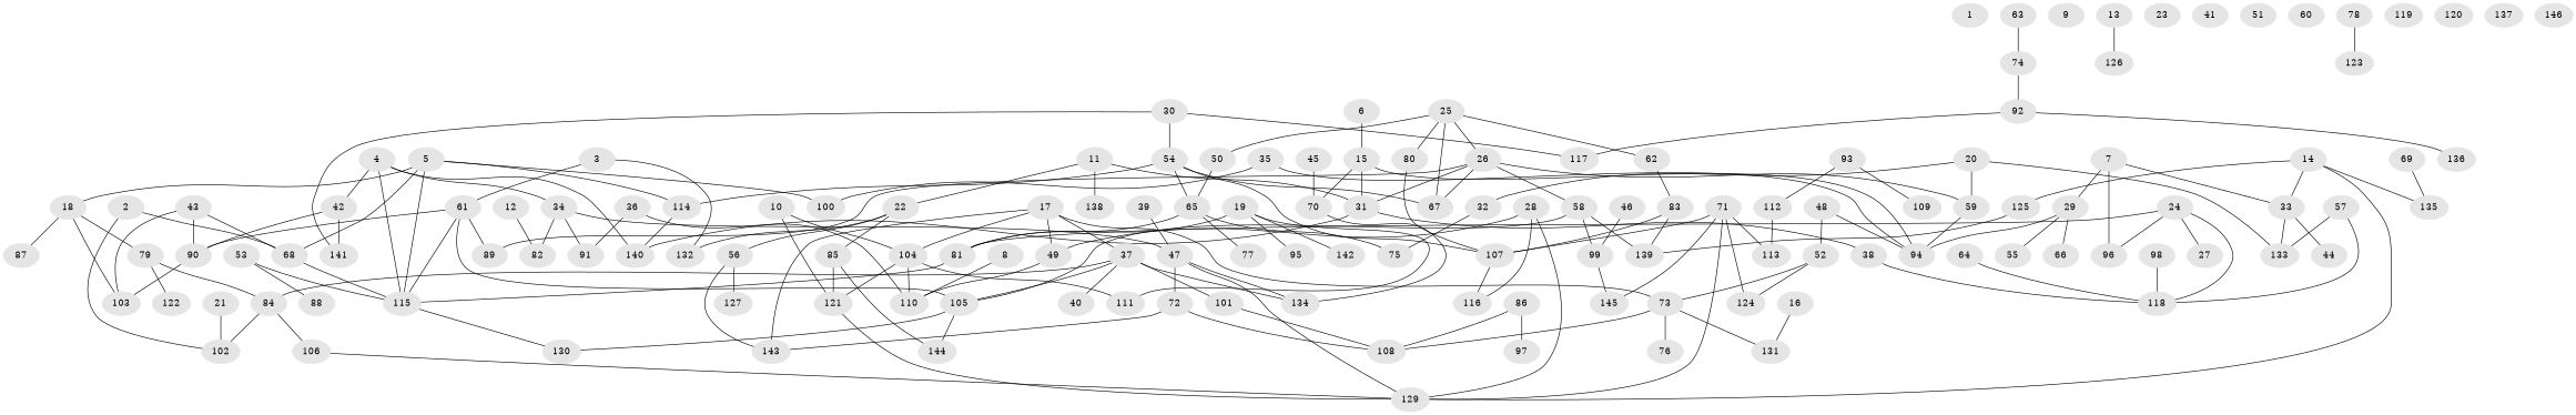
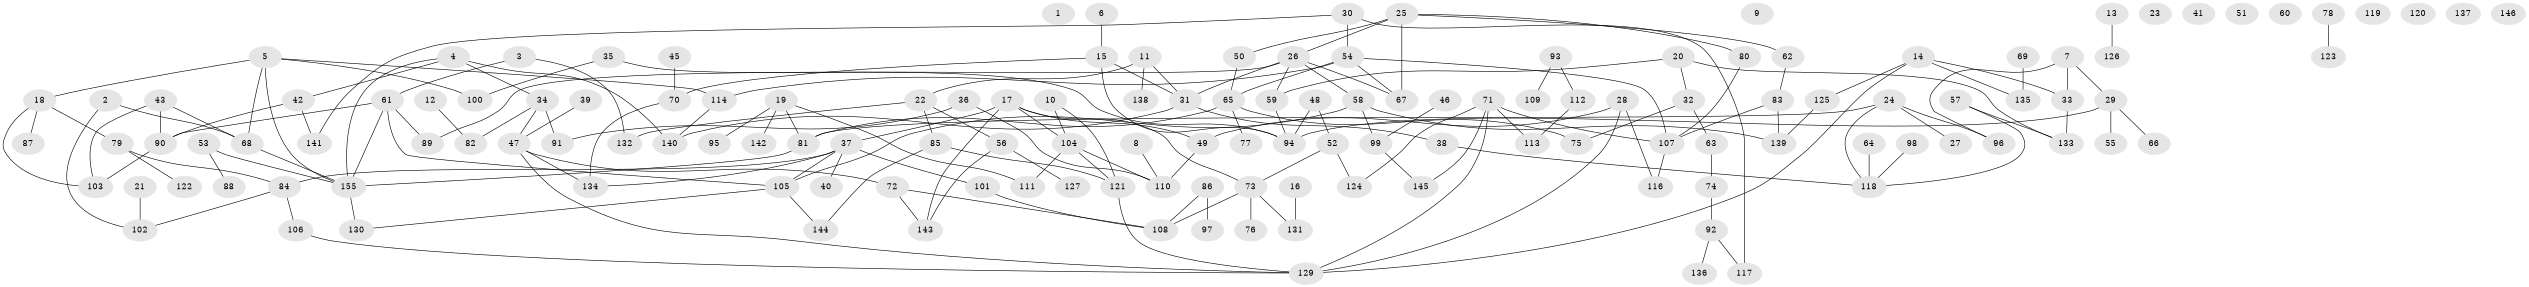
  graph {
    node [color=gray90 style=filled]
    1
    2
    68
    102
-   115
+   115 [label=155]
    3
    61
    132
    89
    105
    90
    4
    34
    42
    140
    82
    47
    91
    141
    130
    5
    18
    100
    114
    79
    87
    103
    6
    15
    31
    70
    94
    7
    29
    33
    96
    55
    66
    133
-   44
    8
    110
    9
    10
    104
    121
    111
    129
    11
    22
    138
    56
    85
    38
    12
    13
    126
    14
    125
    135
    139
    134
    16
    131
    17
    37
    49
    73
    143
    40
    84
    101
    108
    76
    122
    19
    81
    95
    142
    20
    32
    59
    63
    75
    21
    127
    144
    23
    24
    27
    118
    25
    26
    50
    67
    80
    62
    58
    65
    107
    99
    83
    28
    116
    30
    54
    117
    74
    72
    35
    36
    106
    39
    41
    43
    45
    46
    145
    48
    52
    124
    77
    51
    53
    88
    57
    60
    92
    64
    69
    71
    113
    136
    78
    123
    86
    97
    93
    109
    112
    98
    119
    120
    137
    146
    2 -- 68
    2 -- 102
    68 -- 115
    115 -- 130
    3 -- 61
    3 -- 132
    61 -- 115
    61 -- 89
    61 -- 105
    61 -- 90
    105 -- 130
    105 -- 144
    90 -- 103
    4 -- 115
    4 -- 34
    4 -- 42
    4 -- 140
    34 -- 82
    34 -- 47
    34 -- 91
    42 -- 90
    42 -- 141
    47 -- 129
    47 -- 134
    47 -- 72
    5 -- 68
    5 -- 115
    5 -- 18
    5 -- 100
    5 -- 114
    18 -- 79
    18 -- 87
    18 -- 103
    114 -- 140
    79 -- 84
    79 -- 122
    6 -- 15
    15 -- 31
    15 -- 70
    15 -- 94
    31 -- 140
    31 -- 38
    70 -- 134
    7 -- 29
    7 -- 33
    7 -- 96
    29 -- 94
    29 -- 55
    29 -- 66
    33 -- 133
-   33 -- 44
    8 -- 110
    10 -- 104
    10 -- 121
    104 -- 110
    104 -- 121
    104 -- 111
    121 -- 129
    11 -- 31
    11 -- 22
    11 -- 138
    22 -- 132
    22 -- 56
    22 -- 85
    56 -- 143
    56 -- 127
    85 -- 121
    85 -- 144
    38 -- 118
    12 -- 82
    13 -- 126
    14 -- 33
    14 -- 129
    14 -- 125
    14 -- 135
    125 -- 139
    16 -- 131
    17 -- 104
    17 -- 37
    17 -- 49
    17 -- 73
    17 -- 143
    37 -- 105
    37 -- 134
    37 -- 40
    37 -- 84
    37 -- 101
    49 -- 110
    73 -- 131
    73 -- 108
    73 -- 76
    84 -- 102
    84 -- 106
    101 -- 108
    19 -- 111
    19 -- 81
    19 -- 95
    19 -- 142
    81 -- 115
    20 -- 133
    20 -- 32
    20 -- 59
+   32 -- 63
    32 -- 75
    59 -- 94
    63 -- 74
    21 -- 102
    24 -- 96
    24 -- 81
    24 -- 27
    24 -- 118
    25 -- 26
    25 -- 50
    25 -- 67
    25 -- 80
    25 -- 62
    26 -- 89
    26 -- 31
    26 -- 59
    26 -- 67
    26 -- 58
    50 -- 65
    80 -- 107
    62 -- 83
    58 -- 105
    58 -- 139
    58 -- 99
    65 -- 81
    65 -- 75
    65 -- 77
    107 -- 116
    99 -- 145
    83 -- 139
    83 -- 107
    28 -- 129
    28 -- 49
    28 -- 116
    30 -- 141
    30 -- 54
    30 -- 117
    54 -- 114
    54 -- 67
    54 -- 65
    54 -- 107
    74 -- 92
    72 -- 143
    72 -- 108
    35 -- 100
    35 -- 94
    36 -- 91
    36 -- 110
    106 -- 129
    39 -- 47
    43 -- 68
    43 -- 90
    43 -- 103
    45 -- 70
    46 -- 99
    48 -- 94
    48 -- 52
    52 -- 73
    52 -- 124
    53 -- 115
    53 -- 88
    57 -- 133
    57 -- 118
    92 -- 117
    92 -- 136
    64 -- 118
    69 -- 135
    71 -- 129
    71 -- 107
    71 -- 145
    71 -- 124
    71 -- 113
    78 -- 123
    86 -- 108
    86 -- 97
    93 -- 109
    93 -- 112
    112 -- 113
    98 -- 118
  }
